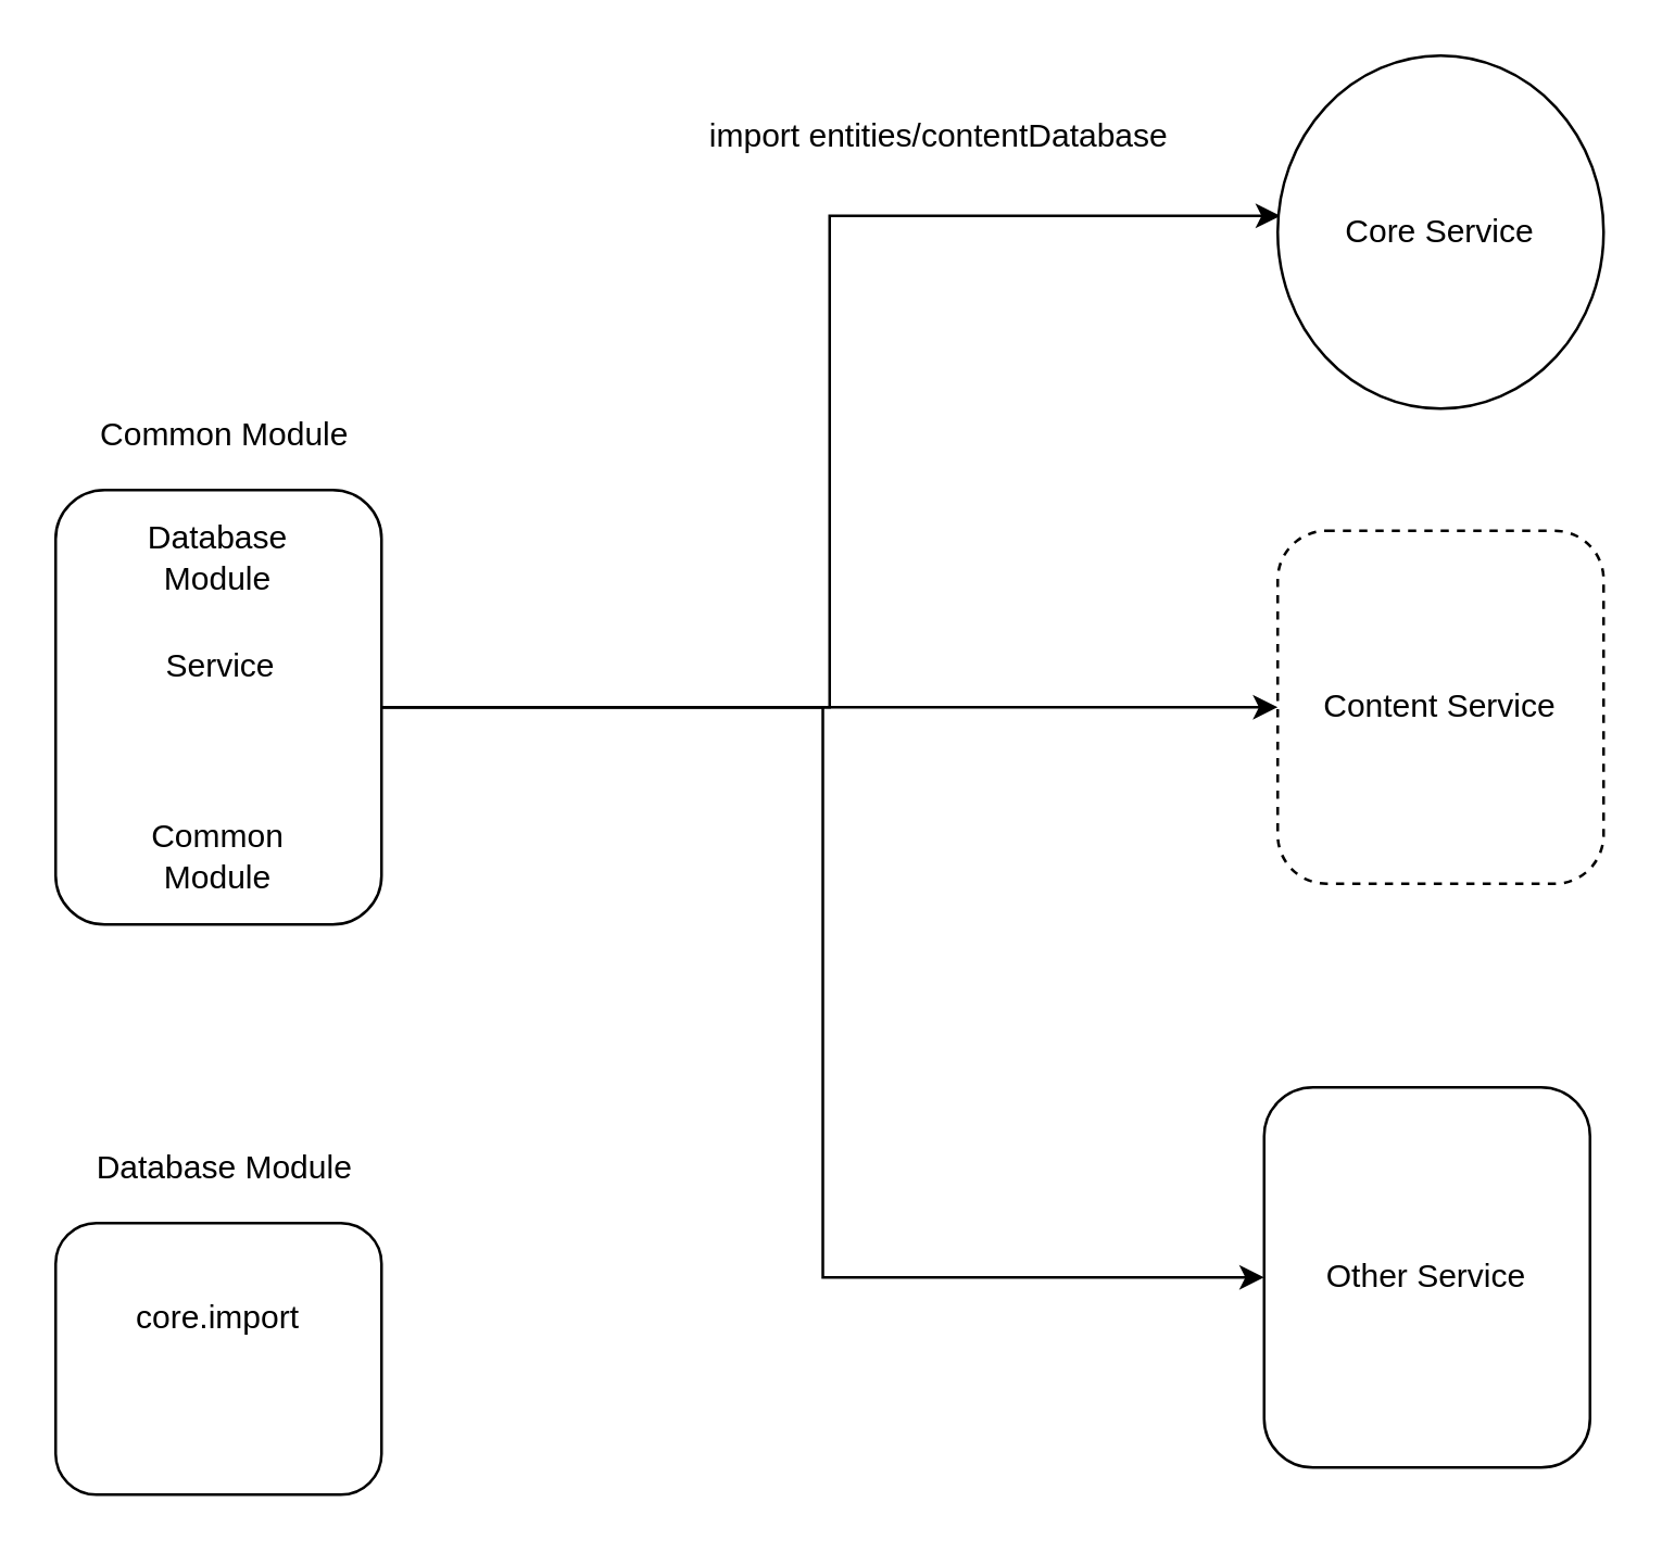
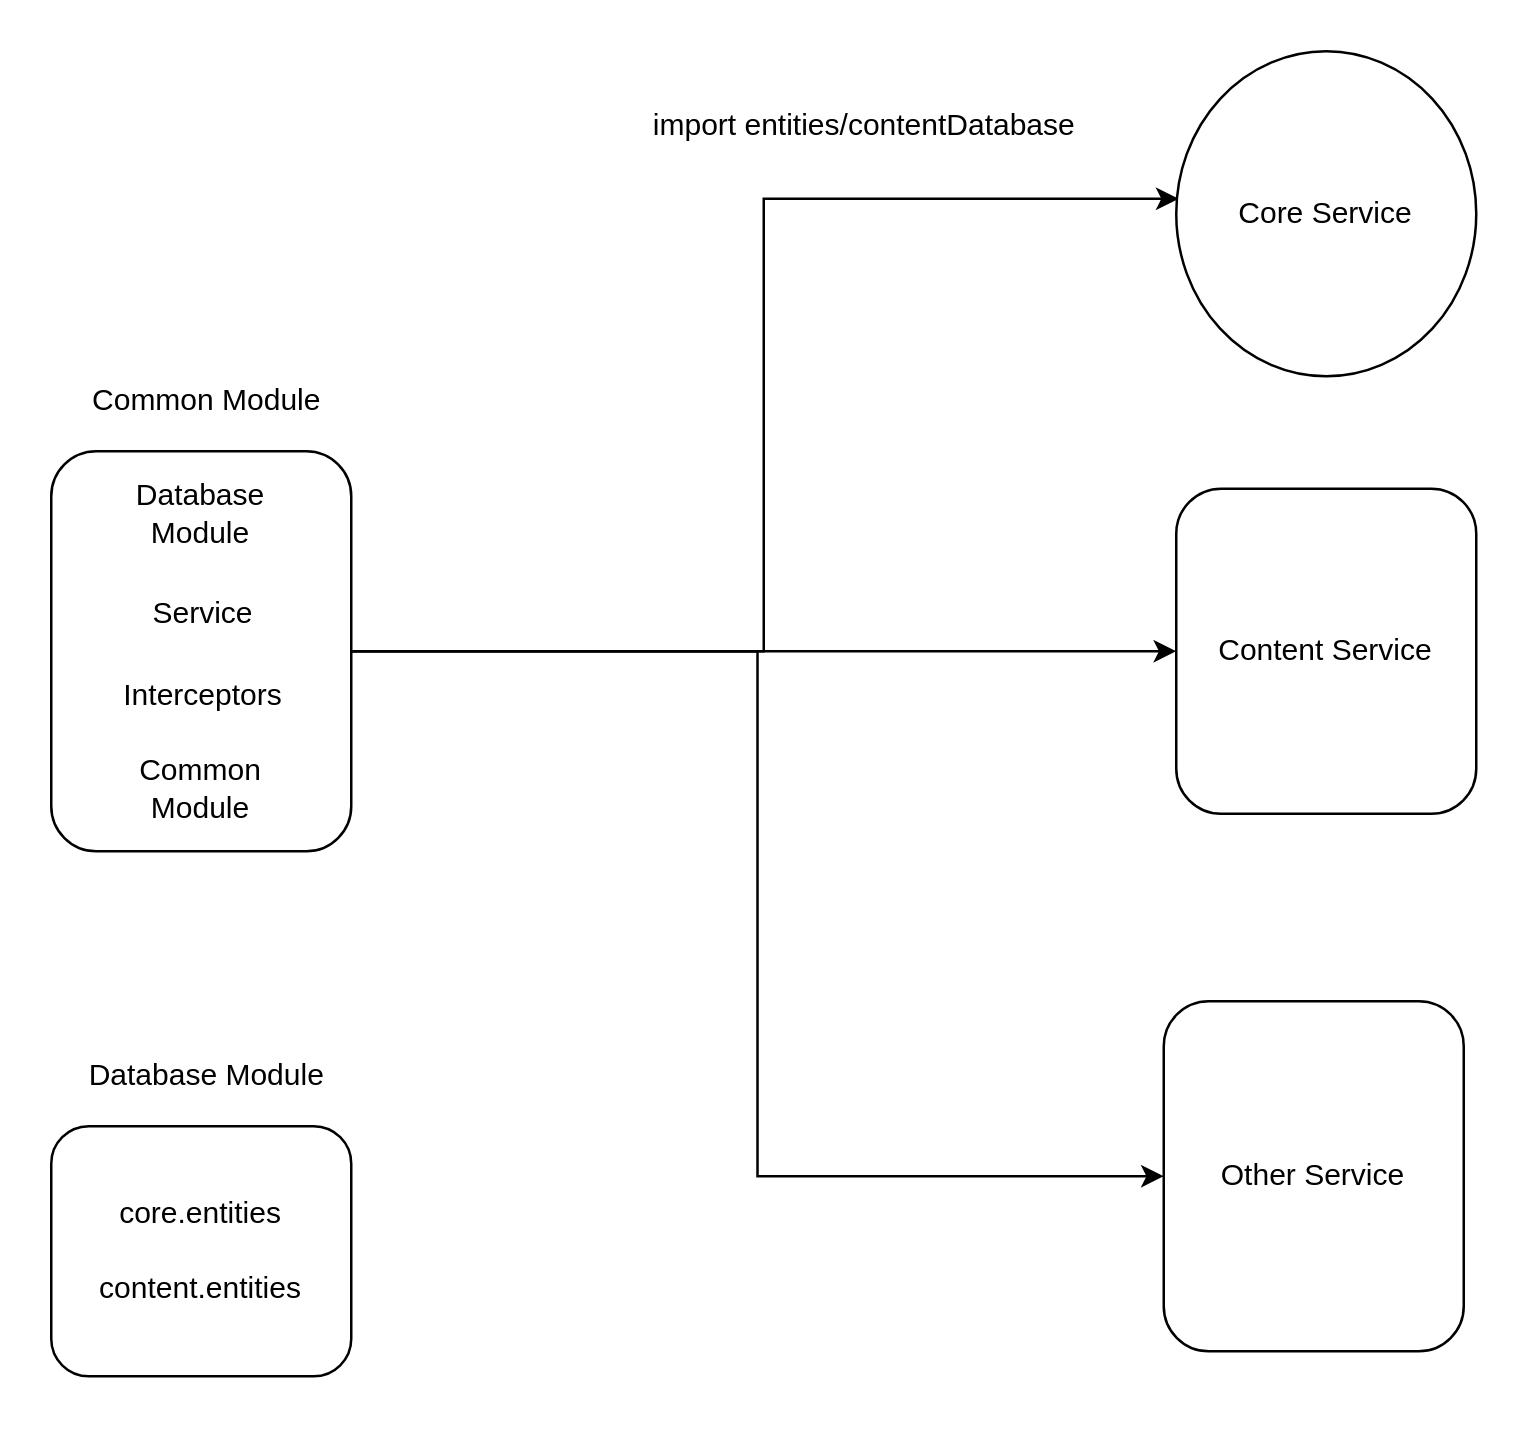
  <mxCell id="0" />
  <mxCell id="1" parent="0" />
  <mxCell id="2" style="edgeStyle=orthogonalEdgeStyle;rounded=0;orthogonalLoop=1;jettySize=auto;html=1;exitX=1;exitY=0.5;exitDx=0;exitDy=0;entryX=0;entryY=0.5;entryDx=0;entryDy=0;" edge="1" parent="1" source="5" target="14"><mxGeometry relative="1" as="geometry"><Array as="points"><mxPoint x="470" y="260" /><mxPoint x="470" y="260" /></Array></mxGeometry></mxCell>
  <mxCell id="3" style="edgeStyle=orthogonalEdgeStyle;rounded=0;orthogonalLoop=1;jettySize=auto;html=1;exitX=1;exitY=0.5;exitDx=0;exitDy=0;entryX=0.008;entryY=0.454;entryDx=0;entryDy=0;entryPerimeter=0;" edge="1" parent="1" source="5" target="13"><mxGeometry relative="1" as="geometry" /></mxCell>
  <mxCell id="4" style="edgeStyle=orthogonalEdgeStyle;rounded=0;orthogonalLoop=1;jettySize=auto;html=1;exitX=1;exitY=0.5;exitDx=0;exitDy=0;entryX=0;entryY=0.5;entryDx=0;entryDy=0;" edge="1" parent="1" source="5" target="15"><mxGeometry relative="1" as="geometry" /></mxCell>
  <mxCell id="5" value="" style="rounded=1;whiteSpace=wrap;html=1;" vertex="1" parent="1"><mxGeometry x="20" y="180" width="120" height="160" as="geometry" /></mxCell>
  <mxCell id="6" value="Database Module" style="text;html=1;strokeColor=none;fillColor=none;align=center;verticalAlign=middle;whiteSpace=wrap;rounded=0;" vertex="1" parent="1"><mxGeometry x="50" y="190" width="60" height="30" as="geometry" /></mxCell>
  <mxCell id="7" value="Service" style="text;html=1;strokeColor=none;fillColor=none;align=center;verticalAlign=middle;whiteSpace=wrap;rounded=0;" vertex="1" parent="1"><mxGeometry x="51" y="230" width="60" height="30" as="geometry" /></mxCell>
+ <mxCell id="8" value="Interceptors" style="text;html=1;strokeColor=none;fillColor=none;align=center;verticalAlign=middle;whiteSpace=wrap;rounded=0;" vertex="1" parent="1"><mxGeometry x="51" y="263" width="60" height="30" as="geometry" /></mxCell>
  <mxCell id="9" value="" style="rounded=1;whiteSpace=wrap;html=1;" vertex="1" parent="1"><mxGeometry x="20" y="450" width="120" height="100" as="geometry" /></mxCell>
  <mxCell id="10" value="Common Module" style="text;html=1;strokeColor=none;fillColor=none;align=center;verticalAlign=middle;whiteSpace=wrap;rounded=0;" vertex="1" parent="1"><mxGeometry x="50" y="300" width="60" height="30" as="geometry" /></mxCell>
- <mxCell id="11" value="core.import" style="text;html=1;strokeColor=none;fillColor=none;align=center;verticalAlign=middle;whiteSpace=wrap;rounded=0;" vertex="1" parent="1"><mxGeometry x="50" y="470" width="60" height="30" as="geometry" /></mxCell>
+ <mxCell id="11" value="core.entities" style="text;html=1;strokeColor=none;fillColor=none;align=center;verticalAlign=middle;whiteSpace=wrap;rounded=0;" vertex="1" parent="1"><mxGeometry x="50" y="470" width="60" height="30" as="geometry" /></mxCell>
+ <mxCell id="12" value="content.entities" style="text;html=1;strokeColor=none;fillColor=none;align=center;verticalAlign=middle;whiteSpace=wrap;rounded=0;" vertex="1" parent="1"><mxGeometry x="50" y="500" width="60" height="30" as="geometry" /></mxCell>
  <mxCell id="13" value="Core Service" style="ellipse;whiteSpace=wrap;html=1;" vertex="1" parent="1"><mxGeometry x="470" y="20" width="120" height="130" as="geometry" /></mxCell>
- <mxCell id="14" value="Content Service" style="rounded=1;whiteSpace=wrap;html=1;dashed=1;" vertex="1" parent="1"><mxGeometry x="470" y="195" width="120" height="130" as="geometry" /></mxCell>
+ <mxCell id="14" value="Content Service" style="rounded=1;whiteSpace=wrap;html=1;" vertex="1" parent="1"><mxGeometry x="470" y="195" width="120" height="130" as="geometry" /></mxCell>
  <mxCell id="15" value="Other Service" style="rounded=1;whiteSpace=wrap;html=1;" vertex="1" parent="1"><mxGeometry x="465" y="400" width="120" height="140" as="geometry" /></mxCell>
  <mxCell id="16" value="Common Module" style="text;html=1;align=center;verticalAlign=middle;resizable=0;points=[];autosize=1;strokeColor=none;fillColor=none;" vertex="1" parent="1"><mxGeometry x="27" y="145" width="110" height="30" as="geometry" /></mxCell>
  <mxCell id="17" value="Database Module" style="text;html=1;align=center;verticalAlign=middle;resizable=0;points=[];autosize=1;strokeColor=none;fillColor=none;" vertex="1" parent="1"><mxGeometry x="22" y="415" width="120" height="30" as="geometry" /></mxCell>
  <mxCell id="18" value="import entities/contentDatabase" style="text;html=1;align=center;verticalAlign=middle;resizable=0;points=[];autosize=1;strokeColor=none;fillColor=none;" vertex="1" parent="1"><mxGeometry x="230" y="35" width="230" height="30" as="geometry" /></mxCell>
